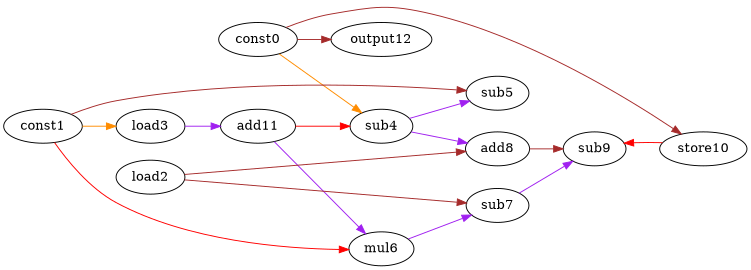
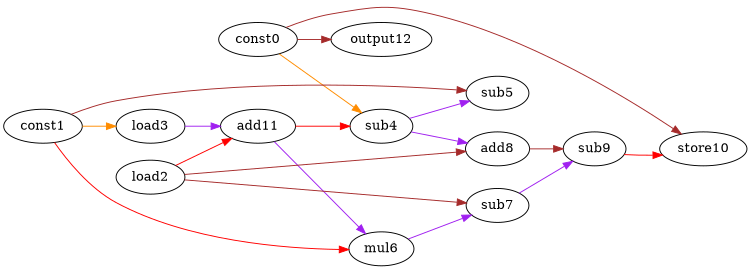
  digraph {
    rankdir=LR
    node [opcode=sub]
    edge [color=brown operand=0]
    const0 [opcode=const]
    sub4
    store10 [opcode=store]
    output12 [opcode=output]
    sub5
    add8 [opcode=add]
    const1 [opcode=const]
    load3 [opcode=load]
    mul6 [opcode=mul]
    add11 [opcode=add]
    sub7
    n12 [label=load2 opcode=const]
    sub9
    const0 -> sub4 [color=darkorange]
    const0 -> store10
    const0 -> output12
    sub4 -> sub5 [color=purple operand=1]
    sub4 -> add8 [color=purple operand=1]
    add8 -> sub9
    const1 -> sub5
    const1 -> load3 [color=darkorange]
    const1 -> mul6 [color=red]
    load3 -> add11 [color=purple operand=1]
    mul6 -> sub7 [color=purple operand=1]
    add11 -> sub4 [color=red operand=1]
    add11 -> mul6 [color=purple operand=1]
    sub7 -> sub9 [color=purple operand=1]
    n12 -> add8
+   n12 -> add11 [color=red]
    n12 -> sub7
-   store10 -> sub9 [color=red operand=1]
+   sub9 -> store10 [color=red operand=1]
  }
